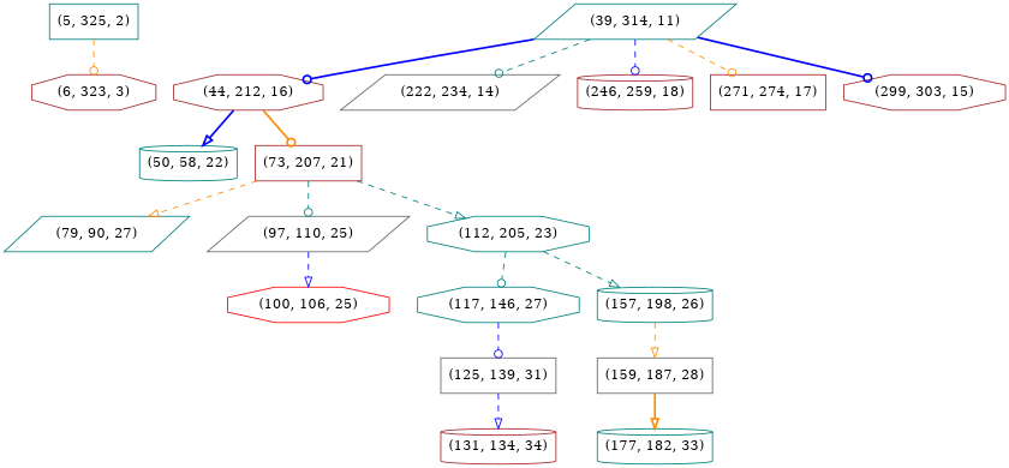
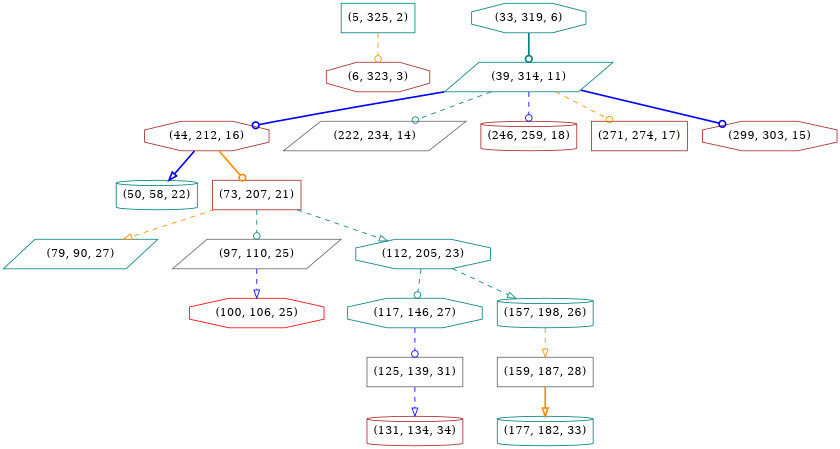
  digraph {
    node [color=teal shape=octagon]
    edge [arrowhead=odot color=blue style=dashed]
    "(5, 325, 2)" [shape=box]
    "(6, 323, 3)" [color=brown]
    "(39, 314, 11)" [shape=parallelogram]
+   "(33, 319, 6)"
    "(44, 212, 16)" [color=brown]
    "(222, 234, 14)" [color=gray40 shape=parallelogram]
    "(246, 259, 18)" [color=brown shape=cylinder]
    "(271, 274, 17)" [color=brown shape=box]
    "(299, 303, 15)" [color=brown]
    "(50, 58, 22)" [shape=cylinder]
    "(73, 207, 21)" [color=brown shape=box]
    "(79, 90, 27)" [shape=parallelogram]
    n13 [color=gray40 label="(97, 110, 25)" shape=parallelogram]
    "(112, 205, 23)"
    "(100, 106, 25)" [color=red]
    "(117, 146, 27)"
    "(157, 198, 26)" [shape=cylinder]
    "(125, 139, 31)" [color=gray40 shape=box]
    "(159, 187, 28)" [color=gray40 shape=box]
    "(131, 134, 34)" [color=brown shape=cylinder]
    "(177, 182, 33)" [shape=cylinder]
    "(5, 325, 2)" -> "(6, 323, 3)" [color=darkorange]
    "(39, 314, 11)" -> "(44, 212, 16)" [style=bold]
    "(39, 314, 11)" -> "(222, 234, 14)" [color=teal]
    "(39, 314, 11)" -> "(246, 259, 18)"
    "(39, 314, 11)" -> "(271, 274, 17)" [color=darkorange]
    "(39, 314, 11)" -> "(299, 303, 15)" [style=bold]
+   "(33, 319, 6)" -> "(39, 314, 11)" [color=teal style=bold]
    "(44, 212, 16)" -> "(50, 58, 22)" [arrowhead=onormal style=bold]
    "(44, 212, 16)" -> "(73, 207, 21)" [color=darkorange style=bold]
    "(73, 207, 21)" -> "(79, 90, 27)" [arrowhead=onormal color=darkorange]
    "(73, 207, 21)" -> n13 [color=teal]
    "(73, 207, 21)" -> "(112, 205, 23)" [arrowhead=onormal color=teal]
    n13 -> "(100, 106, 25)" [arrowhead=onormal]
    "(112, 205, 23)" -> "(117, 146, 27)" [color=teal]
    "(112, 205, 23)" -> "(157, 198, 26)" [arrowhead=onormal color=teal]
    "(117, 146, 27)" -> "(125, 139, 31)"
    "(157, 198, 26)" -> "(159, 187, 28)" [arrowhead=onormal color=darkorange]
    "(125, 139, 31)" -> "(131, 134, 34)" [arrowhead=onormal]
    "(159, 187, 28)" -> "(177, 182, 33)" [arrowhead=onormal color=darkorange style=bold]
  }
